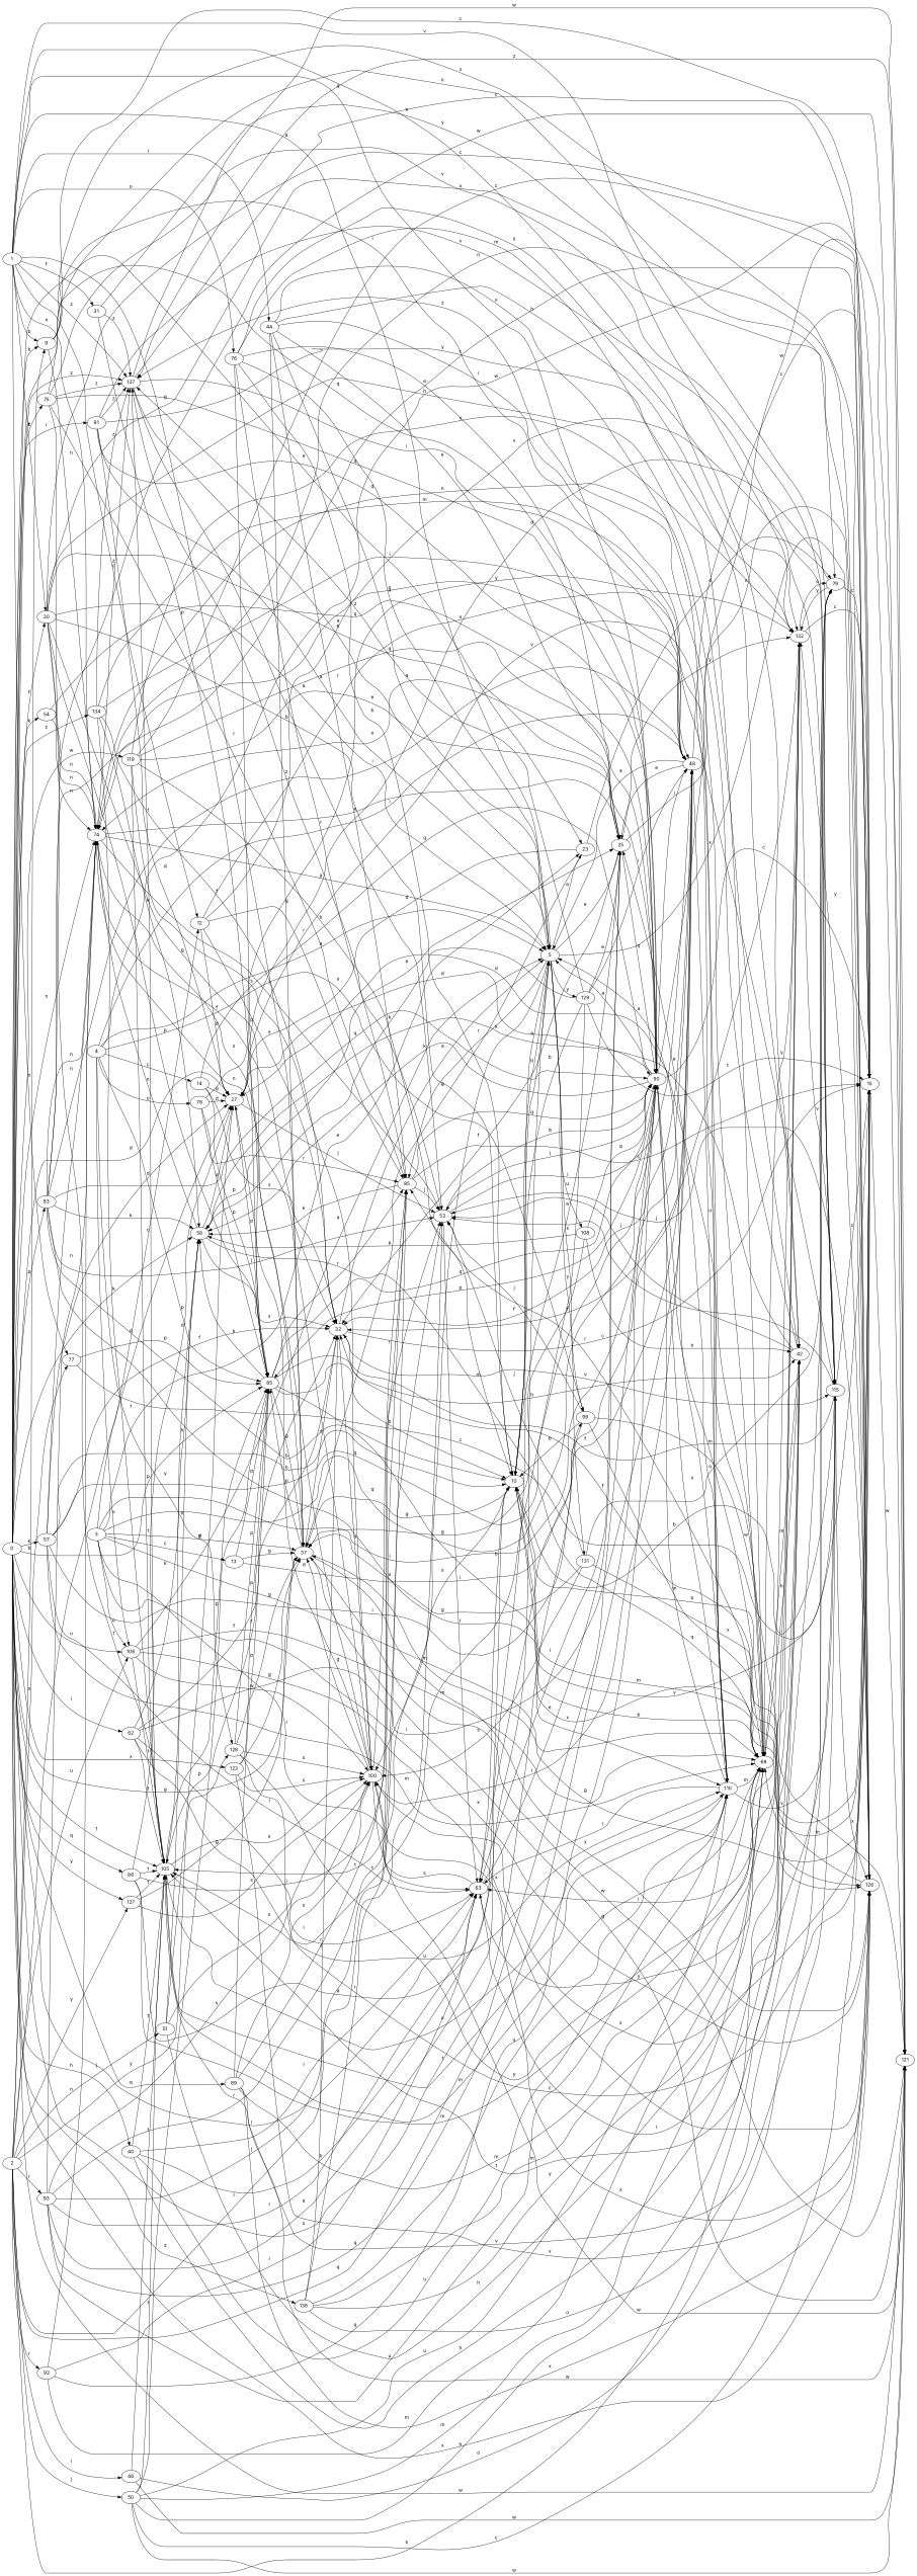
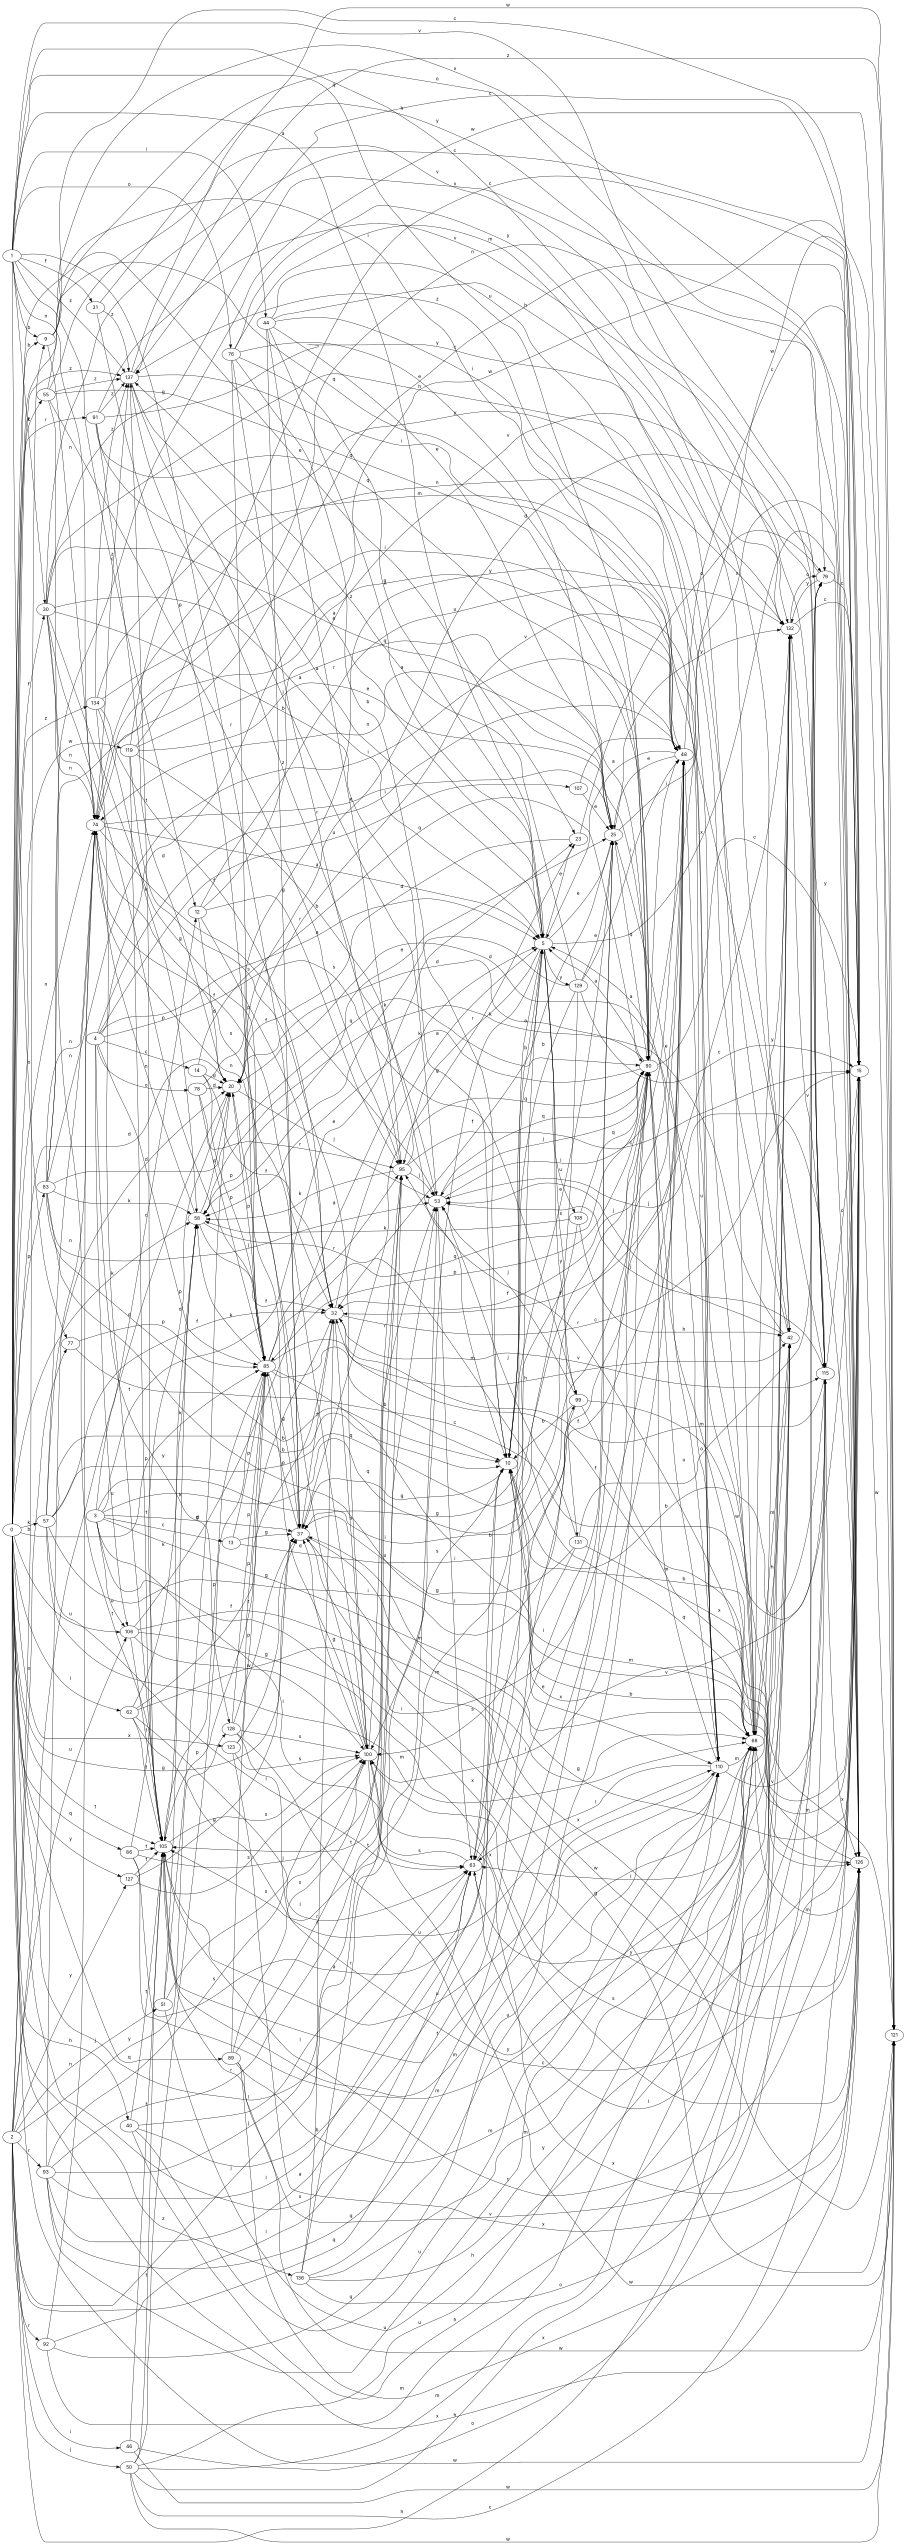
  strict digraph {
    fontname=Inter
    rankdir=LR
    node [fontname=Inter]
    edge [fontname=Inter]
    0
    9
-   20 [label=27]
+   20
    23
    30
    37
    40
-   54
-   55 [label=75]
+   55
    57
    58
    62
    63
    74
    83
    85
    86
    89
    90
    91
    99
    105
    106
    119
    121
    123
    126
    127
    134
    136
    137
    48
    15
    115
    53
    79
    5
    42
    10
    25
    32
    110
    95
    68
    100
    132
    1
    12
    31
    44
    76
    77
    108
    129
    131
    2
    46
    50
    51
    92
    93
    128
    3
    13
    4
    14
    78
+   107
    0 -> 9 [label=b]
    0 -> 20 [label=d]
    0 -> 23 [label=e]
    0 -> 30 [label=f]
    0 -> 37 [label=g]
    0 -> 40 [label=h]
-   0 -> 54 [label=k]
    0 -> 55 [label=k]
    0 -> 57 [label=k]
    0 -> 58 [label=k]
    0 -> 62 [label=l]
    0 -> 63 [label=l]
    0 -> 74 [label=n]
    0 -> 83 [label=p]
    0 -> 85 [label=p]
    0 -> 86 [label=q]
    0 -> 89 [label=q]
    0 -> 90 [label=q]
    0 -> 91 [label=r]
    0 -> 99 [label=s]
    0 -> 105 [label=t]
    0 -> 106 [label=u]
    0 -> 119 [label=w]
    0 -> 121 [label=w]
    0 -> 123 [label=x]
    0 -> 126 [label=x]
    0 -> 127 [label=y]
    0 -> 134 [label=z]
    0 -> 136 [label=z]
    0 -> 137 [label=z]
    9 -> 74 [label=n]
    9 -> 126 [label=x]
    9 -> 48 [label=i]
    9 -> 15 [label=c]
    20 -> 85 [label=p]
    20 -> 115 [label=v]
    20 -> 53 [label=j]
    23 -> 20 [label=d]
    23 -> 37 [label=g]
    23 -> 79 [label=o]
    30 -> 37 [label=g]
    30 -> 74 [label=n]
    30 -> 85 [label=p]
    30 -> 105 [label=t]
    30 -> 126 [label=x]
    30 -> 15 [label=c]
    30 -> 5 [label=a]
    30 -> 42 [label=h]
    30 -> 10 [label=b]
    30 -> 25 [label=e]
    37 -> 85 [label=p]
    37 -> 121 [label=w]
    37 -> 126 [label=x]
    37 -> 32 [label=f]
    40 -> 63 [label=l]
    40 -> 105 [label=t]
    40 -> 42 [label=h]
    40 -> 10 [label=b]
    40 -> 110 [label=u]
-   54 -> 74 [label=n]
-   54 -> 90 [label=q]
    55 -> 74 [label=n]
    55 -> 90 [label=q]
    55 -> 137 [label=z]
    55 -> 115 [label=v]
    55 -> 79 [label=o]
    55 -> 95 [label=r]
    57 -> 20 [label=d]
    57 -> 63 [label=l]
    57 -> 74 [label=n]
    57 -> 90 [label=q]
    57 -> 48 [label=i]
    57 -> 10 [label=b]
    57 -> 32 [label=f]
    57 -> 68 [label=m]
    58 -> 20 [label=d]
    58 -> 74 [label=n]
    58 -> 25 [label=e]
    58 -> 32 [label=f]
    58 -> 68 [label=m]
    62 -> 58 [label=k]
    62 -> 63 [label=l]
    62 -> 105 [label=t]
    62 -> 48 [label=i]
    62 -> 32 [label=f]
    62 -> 110 [label=u]
    63 -> 10 [label=b]
    63 -> 25 [label=e]
    63 -> 100 [label=s]
    63 -> 132 [label=y]
    74 -> 137 [label=z]
    74 -> 53 [label=j]
    74 -> 5 [label=a]
    74 -> 25 [label=e]
    74 -> 32 [label=f]
    74 -> 100 [label=s]
    83 -> 58 [label=k]
    83 -> 74 [label=n]
    83 -> 90 [label=q]
    83 -> 121 [label=w]
    83 -> 48 [label=i]
    83 -> 15 [label=c]
    83 -> 53 [label=j]
    83 -> 10 [label=b]
    83 -> 110 [label=u]
    85 -> 37 [label=g]
    85 -> 58 [label=k]
    85 -> 90 [label=q]
    85 -> 126 [label=x]
    85 -> 42 [label=h]
    85 -> 10 [label=b]
    85 -> 95 [label=r]
    86 -> 20 [label=d]
    86 -> 105 [label=t]
    86 -> 53 [label=j]
    86 -> 5 [label=a]
    86 -> 68 [label=m]
    89 -> 85 [label=p]
    89 -> 121 [label=w]
    89 -> 126 [label=x]
    89 -> 95 [label=r]
    89 -> 68 [label=m]
    89 -> 100 [label=s]
    90 -> 20 [label=d]
    90 -> 58 [label=k]
    90 -> 74 [label=n]
    90 -> 85 [label=p]
    90 -> 121 [label=w]
    90 -> 48 [label=i]
    90 -> 15 [label=c]
    90 -> 53 [label=j]
    90 -> 5 [label=a]
    90 -> 110 [label=u]
    90 -> 68 [label=m]
    91 -> 20 [label=d]
    91 -> 90 [label=q]
    91 -> 137 [label=z]
    91 -> 115 [label=v]
    91 -> 5 [label=a]
    91 -> 132 [label=y]
    99 -> 63 [label=l]
    99 -> 121 [label=w]
    99 -> 53 [label=j]
    99 -> 10 [label=b]
    99 -> 68 [label=m]
    105 -> 58 [label=k]
    105 -> 85 [label=p]
    105 -> 115 [label=v]
    105 -> 110 [label=u]
    105 -> 68 [label=m]
    105 -> 100 [label=s]
    106 -> 105 [label=t]
    106 -> 126 [label=x]
    106 -> 5 [label=a]
    106 -> 68 [label=m]
    106 -> 100 [label=w]
    119 -> 90 [label=q]
    119 -> 105 [label=t]
    119 -> 15 [label=c]
    119 -> 10 [label=b]
    119 -> 25 [label=e]
    119 -> 100 [label=s]
    119 -> 132 [label=y]
    121 -> 37 [label=g]
    121 -> 137 [label=z]
    123 -> 37 [label=g]
    123 -> 85 [label=p]
    123 -> 126 [label=x]
    123 -> 100 [label=s]
    126 -> 74 [label=n]
    126 -> 53 [label=j]
    126 -> 32 [label=f]
+   126 -> 68 [label=m]
    126 -> 132 [label=y]
    127 -> 37 [label=g]
    127 -> 105 [label=t]
    127 -> 100 [label=s]
    134 -> 58 [label=k]
    134 -> 105 [label=t]
    134 -> 137 [label=z]
    134 -> 48 [label=i]
    134 -> 32 [label=f]
    134 -> 68 [label=m]
    136 -> 79 [label=o]
    136 -> 32 [label=f]
    136 -> 110 [label=u]
    136 -> 95 [label=r]
    136 -> 68 [label=m]
    136 -> 132 [label=y]
    137 -> 105 [label=t]
    137 -> 121 [label=w]
    137 -> 48 [label=i]
    137 -> 15 [label=c]
    137 -> 53 [label=j]
    137 -> 5 [label=a]
    48 -> 74 [label=n]
    48 -> 15 [label=c]
    48 -> 5 [label=a]
    48 -> 25 [label=e]
    48 -> 32 [label=f]
    48 -> 110 [label=u]
    15 -> 37 [label=g]
    15 -> 121 [label=w]
    15 -> 10 [label=b]
    15 -> 68 [label=m]
    15 -> 100 [label=s]
    115 -> 63 [label=l]
    115 -> 126 [label=x]
    115 -> 15 [label=c]
    115 -> 53 [label=j]
    115 -> 10 [label=b]
    115 -> 32 [label=f]
    53 -> 63 [label=l]
    53 -> 90 [label=q]
    53 -> 137 [label=z]
    53 -> 48 [label=i]
    79 -> 20 [label=d]
-   79 -> 105 [label=t]
+   15 -> 105 [label=t]
    79 -> 15 [label=c]
    79 -> 132 [label=y]
    5 -> 23 [label=e]
    5 -> 99 [label=s]
    5 -> 105 [label=t]
    5 -> 126 [label=x]
    5 -> 10 [label=b]
    5 -> 25 [label=e]
    5 -> 95 [label=r]
    5 -> 108 [label=u]
    5 -> 129 [label=y]
    5 -> 131 [label=y]
    42 -> 58 [label=k]
    42 -> 74 [label=n]
    42 -> 53 [label=j]
    42 -> 68 [label=m]
    10 -> 37 [label=g]
    10 -> 115 [label=v]
    10 -> 5 [label=a]
    10 -> 25 [label=e]
    10 -> 68 [label=m]
    10 -> 100 [label=s]
    25 -> 63 [label=l]
    25 -> 90 [label=q]
    25 -> 126 [label=x]
    25 -> 32 [label=f]
    25 -> 132 [label=y]
    32 -> 105 [label=t]
    32 -> 15 [label=c]
    32 -> 115 [label=v]
    32 -> 5 [label=a]
    32 -> 100 [label=s]
    110 -> 63 [label=l]
    110 -> 90 [label=q]
    110 -> 105 [label=t]
    110 -> 115 [label=v]
    110 -> 5 [label=a]
    110 -> 25 [label=e]
    110 -> 68 [label=m]
    95 -> 58 [label=k]
    95 -> 90 [label=q]
    95 -> 15 [label=c]
    95 -> 53 [label=j]
    68 -> 20 [label=d]
    68 -> 137 [label=z]
    68 -> 42 [label=h]
    68 -> 10 [label=b]
    68 -> 95 [label=r]
    68 -> 132 [label=y]
    100 -> 20 [label=d]
    100 -> 37 [label=g]
    100 -> 74 [label=n]
    100 -> 121 [label=w]
    100 -> 126 [label=x]
    100 -> 48 [label=i]
    100 -> 95 [label=r]
    132 -> 63 [label=l]
    132 -> 15 [label=c]
    132 -> 115 [label=v]
    132 -> 79 [label=o]
    132 -> 32 [label=f]
    1 -> 9 [label=b]
    1 -> 30 [label=f]
    1 -> 37 [label=g]
    1 -> 74 [label=n]
    1 -> 90 [label=q]
    1 -> 137 [label=z]
    1 -> 115 [label=v]
    1 -> 5 [label=a]
    1 -> 42 [label=h]
    1 -> 12 [label=c]
    1 -> 31 [label=f]
    1 -> 44 [label=i]
    1 -> 76 [label=o]
    1 -> 77 [label=o]
    12 -> 20 [label=d]
    12 -> 115 [label=v]
    12 -> 32 [label=f]
    12 -> 110 [label=u]
    12 -> 95 [label=r]
    31 -> 85 [label=p]
    31 -> 137 [label=z]
    31 -> 132 [label=y]
    44 -> 37 [label=g]
    44 -> 48 [label=i]
    44 -> 5 [label=a]
    44 -> 42 [label=h]
    44 -> 25 [label=e]
    44 -> 110 [label=u]
    44 -> 95 [label=r]
    76 -> 85 [label=p]
    76 -> 5 [label=a]
    76 -> 10 [label=b]
    76 -> 25 [label=e]
    76 -> 95 [label=r]
    76 -> 68 [label=m]
    76 -> 132 [label=y]
    77 -> 85 [label=p]
    77 -> 15 [label=c]
    108 -> 37 [label=g]
    108 -> 58 [label=k]
    108 -> 90 [label=q]
    108 -> 42 [label=h]
    129 -> 58 [label=k]
    129 -> 105 [label=t]
    129 -> 137 [label=z]
    129 -> 48 [label=i]
    129 -> 15 [label=c]
    129 -> 10 [label=b]
    129 -> 25 [label=e]
    131 -> 37 [label=g]
    131 -> 126 [label=x]
    131 -> 53 [label=j]
    131 -> 79 [label=o]
    131 -> 100 [label=s]
    2 -> 9 [label=b]
    2 -> 20 [label=d]
    2 -> 90 [label=q]
    2 -> 106 [label=u]
    2 -> 127 [label=y]
    2 -> 53 [label=j]
    2 -> 42 [label=h]
    2 -> 77 [label=o]
    2 -> 46 [label=i]
    2 -> 50 [label=j]
    2 -> 51 [label=j]
    2 -> 92 [label=r]
    2 -> 93 [label=r]
    2 -> 128 [label=y]
    46 -> 105 [label=t]
    46 -> 121 [label=w]
    46 -> 79 [label=o]
    50 -> 85 [label=p]
    50 -> 105 [label=t]
    50 -> 121 [label=w]
    50 -> 15 [label=c]
    50 -> 42 [label=h]
    50 -> 110 [label=u]
    50 -> 68 [label=m]
    51 -> 20 [label=d]
    51 -> 58 [label=k]
    51 -> 42 [label=h]
    51 -> 100 [label=s]
    92 -> 63 [label=l]
    92 -> 74 [label=n]
    92 -> 90 [label=q]
    92 -> 68 [label=m]
    93 -> 63 [label=l]
    93 -> 74 [label=n]
    93 -> 90 [label=q]
    93 -> 53 [label=j]
    93 -> 5 [label=a]
    93 -> 110 [label=u]
    93 -> 95 [label=r]
    93 -> 100 [label=s]
    128 -> 37 [label=g]
    128 -> 85 [label=p]
    128 -> 15 [label=c]
    128 -> 100 [label=s]
    128 -> 132 [label=y]
    3 -> 23 [label=e]
    3 -> 37 [label=g]
    3 -> 63 [label=l]
    3 -> 90 [label=q]
    3 -> 106 [label=u]
    3 -> 126 [label=x]
    3 -> 48 [label=i]
    3 -> 68 [label=m]
    3 -> 12 [label=c]
    3 -> 13 [label=c]
    13 -> 37 [label=g]
    13 -> 85 [label=p]
    13 -> 48 [label=i]
    4 -> 85 [label=p]
    4 -> 99 [label=s]
    4 -> 106 [label=u]
    4 -> 121 [label=w]
    4 -> 48 [label=i]
    4 -> 5 [label=a]
    4 -> 128 [label=y]
    4 -> 14 [label=c]
    4 -> 78 [label=o]
+   4 -> 107 [label=u]
    14 -> 20 [label=d]
    14 -> 85 [label=p]
    14 -> 90 [label=q]
    14 -> 32 [label=f]
    78 -> 20 [label=d]
    78 -> 85 [label=p]
    78 -> 95 [label=r]
    78 -> 132 [label=y]
+   107 -> 48 [label=i]
+   107 -> 25 [label=e]
  }
